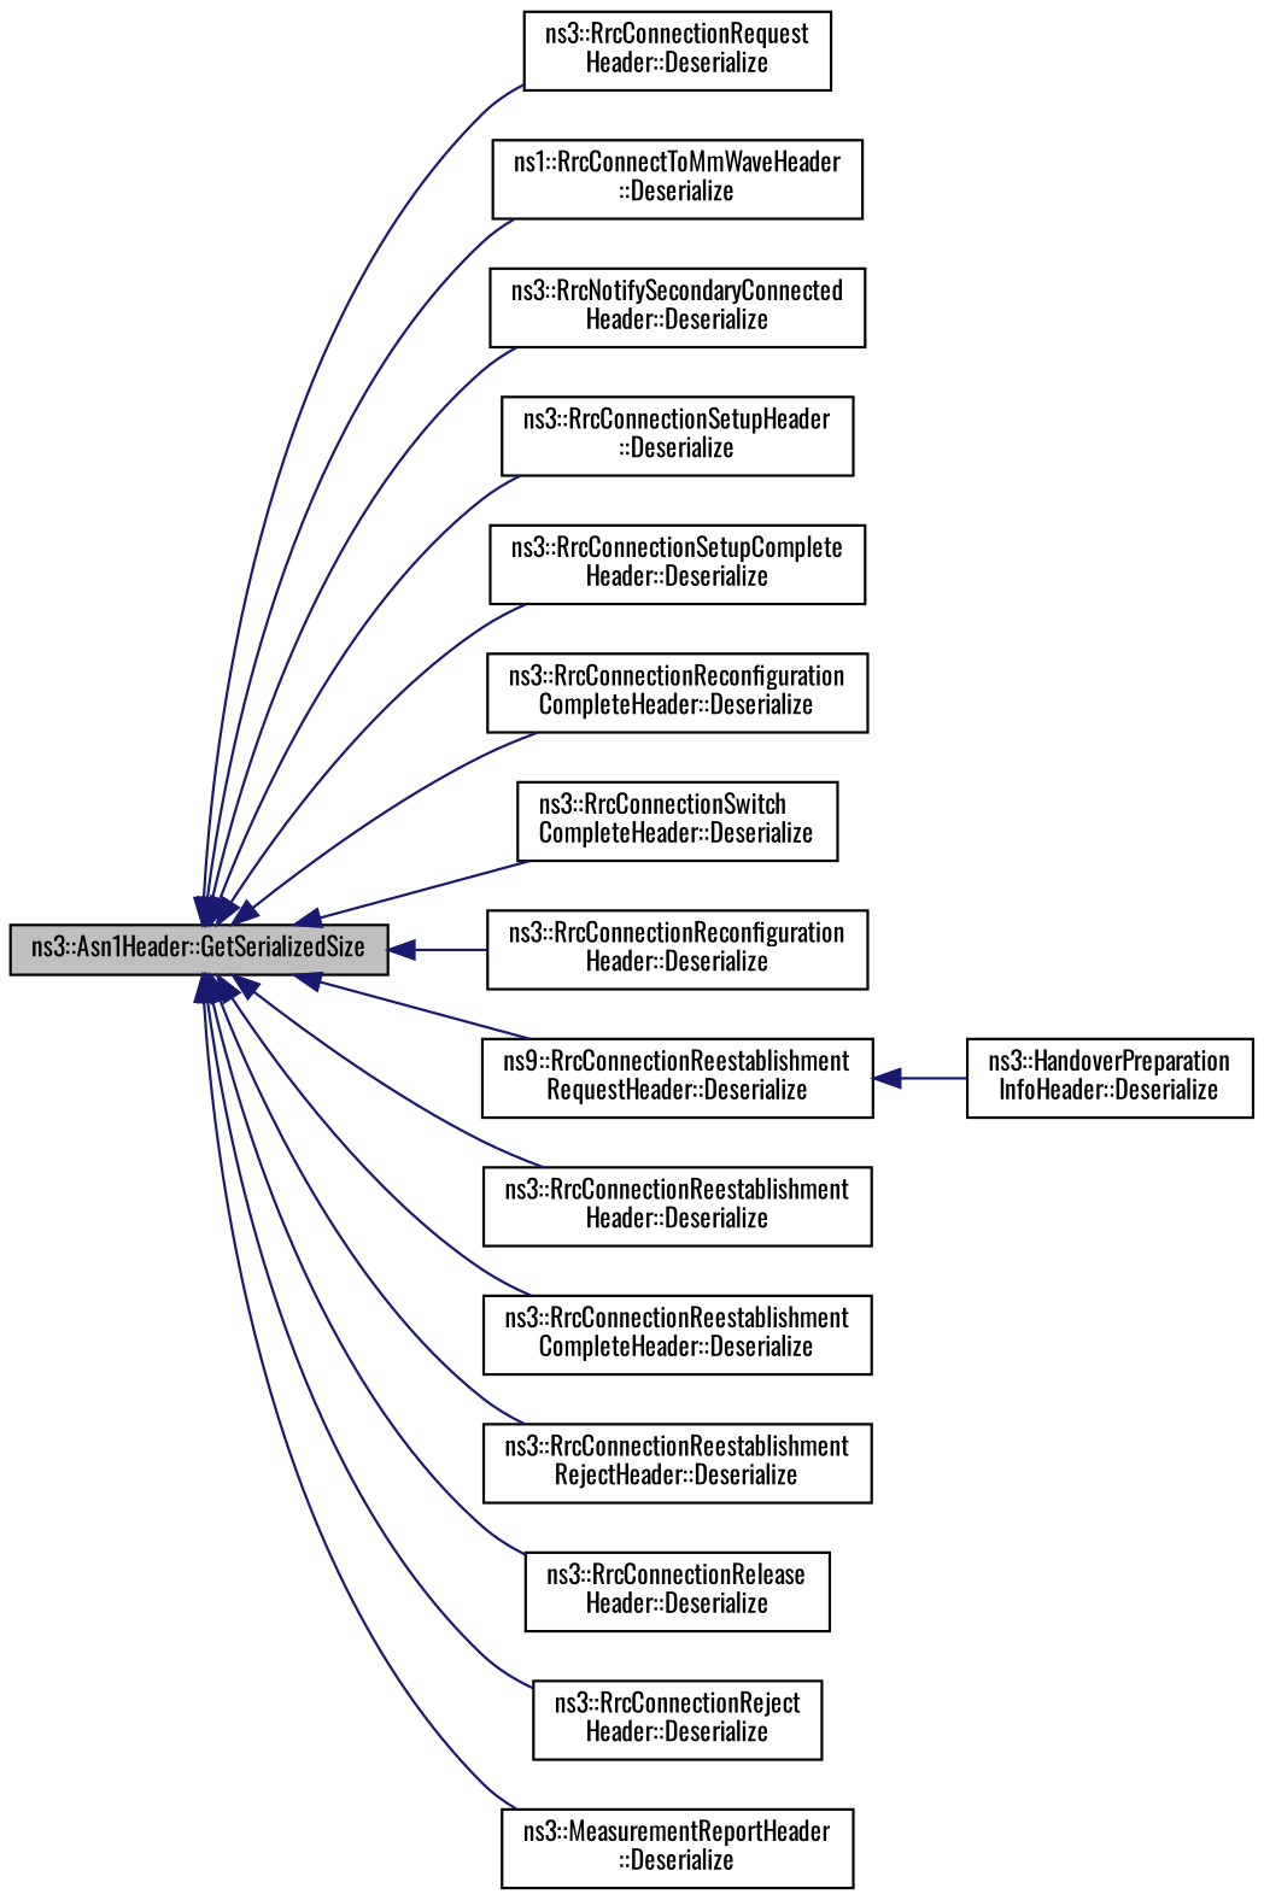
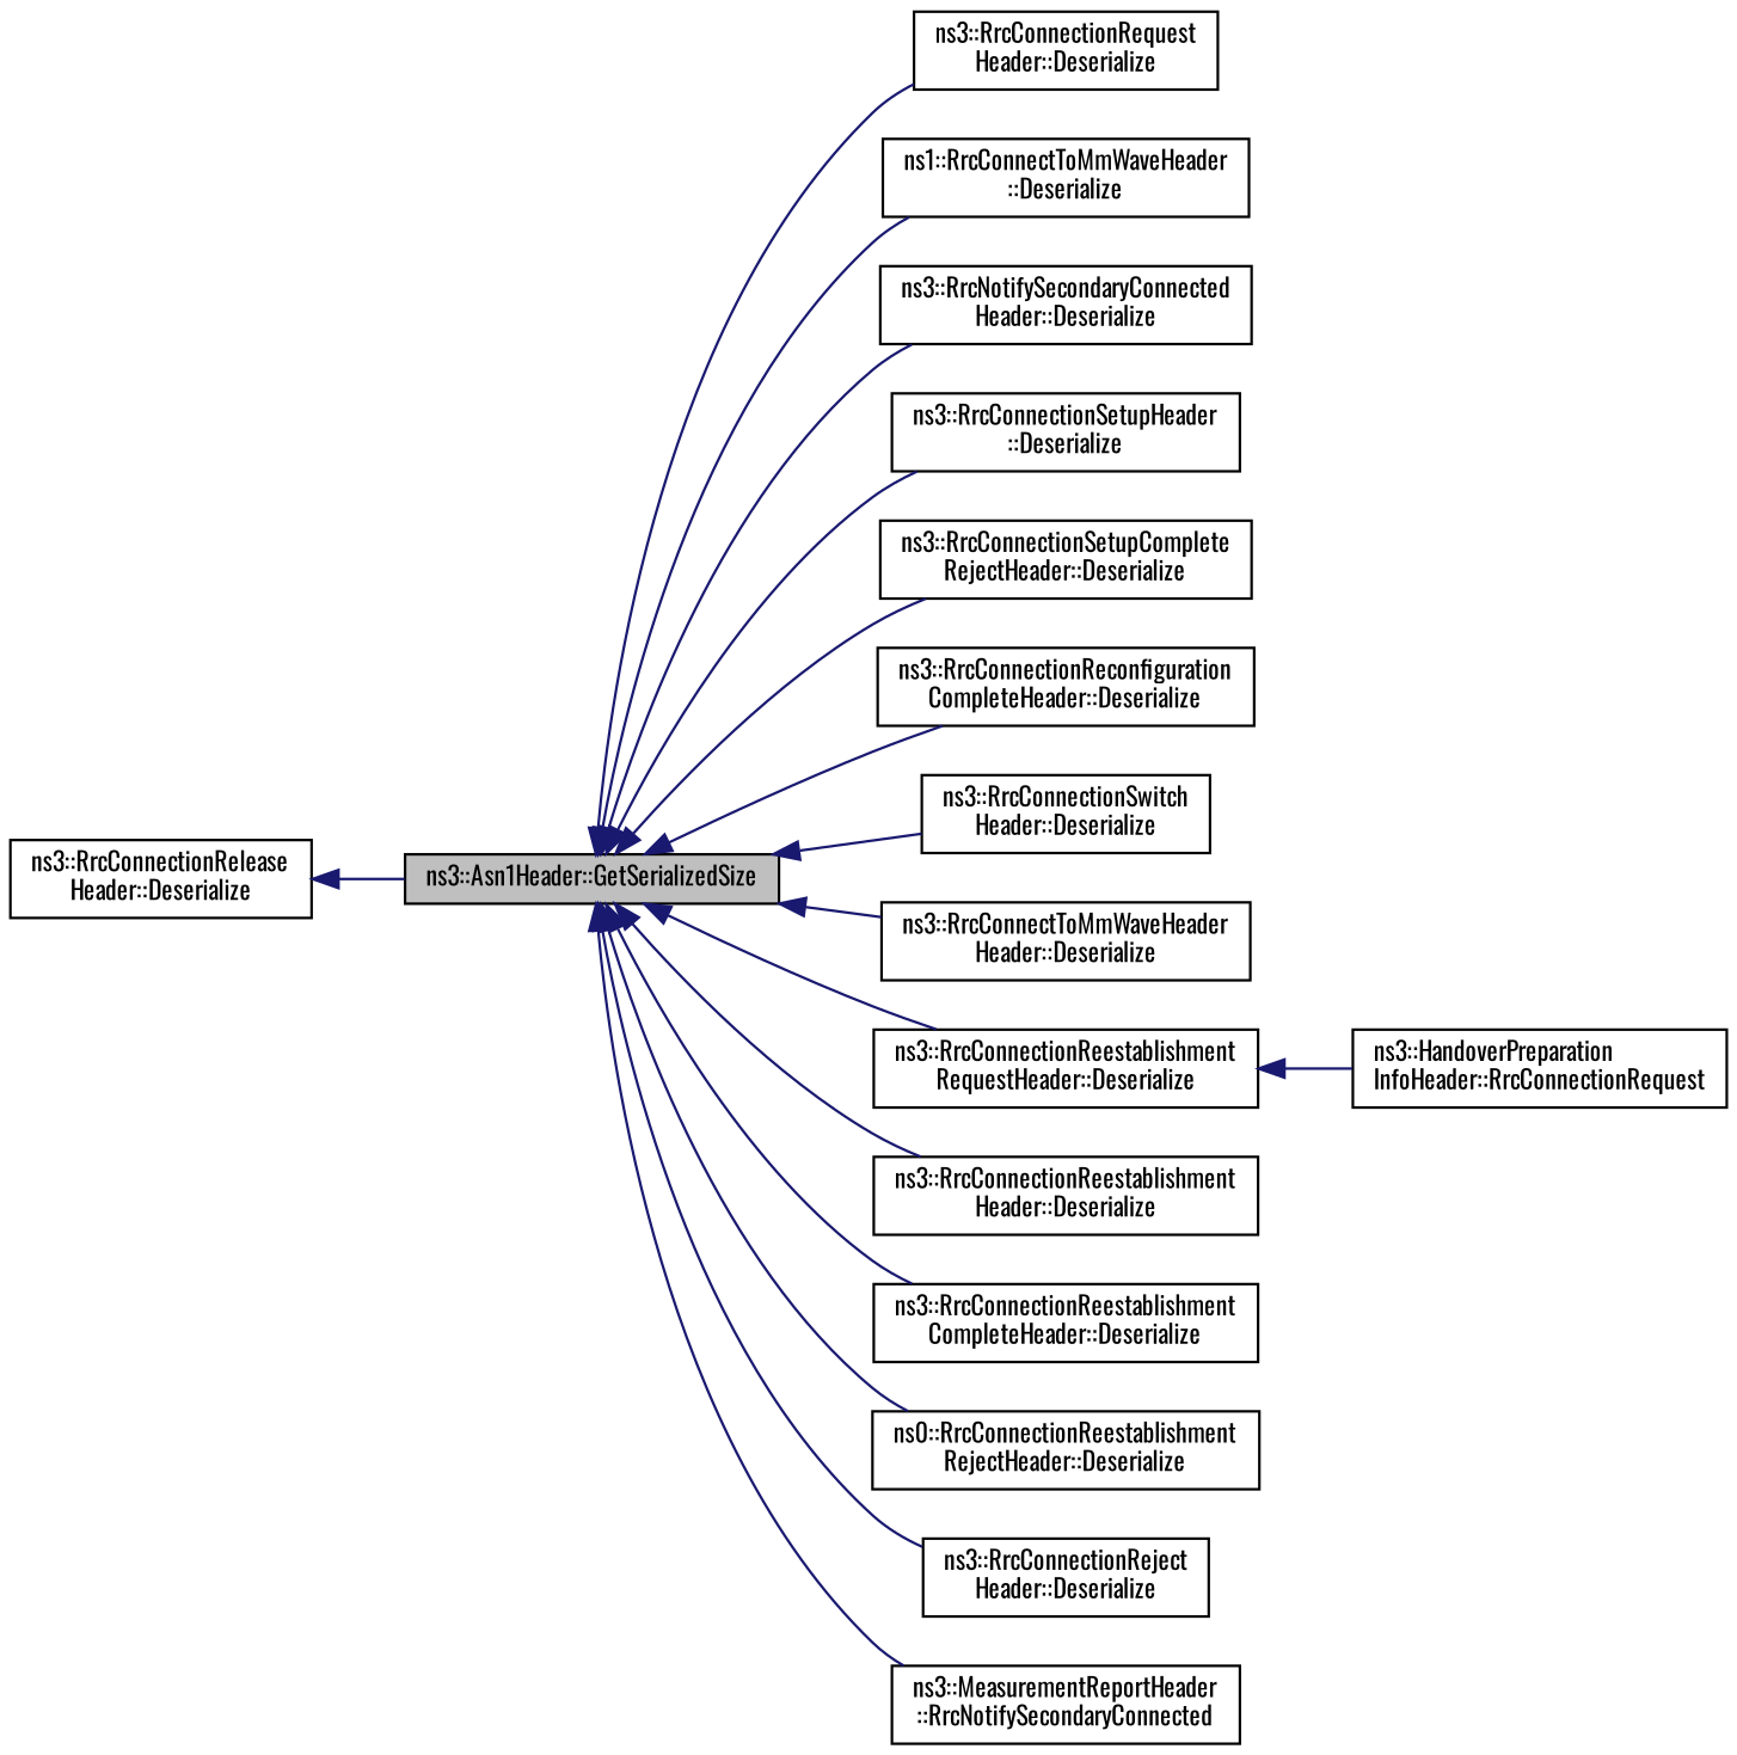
  digraph {
    fontname=Oswald
    rankdir=LR
    node [color=black fillcolor=white fontname=Oswald fontsize=10 shape=record style=filled]
    edge [color=midnightblue dir=back fontname=Oswald fontsize=10 labelfontname=Helvetica labelfontsize=10 style=solid]
    n1 [fillcolor=grey75 fontcolor=black height=0.2 label="ns3::Asn1Header::GetSerializedSize" width=0.4]
    n2 [height=0.2 label="ns3::RrcConnectionRequest\lHeader::Deserialize" width=0.4]
    n3 [height=0.2 label="ns1::RrcConnectToMmWaveHeader\l::Deserialize" width=0.4]
    n4 [height=0.2 label="ns3::RrcNotifySecondaryConnected\lHeader::Deserialize" width=0.4]
    n5 [height=0.2 label="ns3::RrcConnectionSetupHeader\l::Deserialize" width=0.4]
-   n6 [height=0.2 label="ns3::RrcConnectionSetupComplete\lHeader::Deserialize" width=0.4]
+   n6 [height=0.2 label="ns3::RrcConnectionSetupComplete\lRejectHeader::Deserialize" width=0.4]
    n7 [height=0.2 label="ns3::RrcConnectionReconfiguration\lCompleteHeader::Deserialize" width=0.4]
-   n8 [height=0.2 label="ns3::RrcConnectionSwitch\lCompleteHeader::Deserialize" width=0.4]
-   n9 [height=0.2 label="ns3::RrcConnectionReconfiguration\lHeader::Deserialize" width=0.4]
-   n10 [height=0.2 label="ns9::RrcConnectionReestablishment\lRequestHeader::Deserialize" width=0.4]
+   n8 [height=0.2 label="ns3::RrcConnectionSwitch\lHeader::Deserialize" width=0.4]
+   n9 [height=0.2 label="ns3::RrcConnectToMmWaveHeader\lHeader::Deserialize" width=0.4]
+   n10 [height=0.2 label="ns3::RrcConnectionReestablishment\lRequestHeader::Deserialize" width=0.4]
    n11 [height=0.2 label="ns3::RrcConnectionReestablishment\lHeader::Deserialize" width=0.4]
    n12 [height=0.2 label="ns3::RrcConnectionReestablishment\lCompleteHeader::Deserialize" width=0.4]
-   n13 [height=0.2 label="ns3::RrcConnectionReestablishment\lRejectHeader::Deserialize" width=0.4]
+   n13 [height=0.2 label="ns0::RrcConnectionReestablishment\lRejectHeader::Deserialize" width=0.4]
    n14 [height=0.2 label="ns3::RrcConnectionRelease\lHeader::Deserialize" width=0.4]
    n15 [height=0.2 label="ns3::RrcConnectionReject\lHeader::Deserialize" width=0.4]
-   n16 [height=0.2 label="ns3::MeasurementReportHeader\l::Deserialize" width=0.4]
-   n17 [height=0.2 label="ns3::HandoverPreparation\lInfoHeader::Deserialize" width=0.4]
+   n16 [height=0.2 label="ns3::MeasurementReportHeader\l::RrcNotifySecondaryConnected" width=0.4]
+   n17 [height=0.2 label="ns3::HandoverPreparation\lInfoHeader::RrcConnectionRequest" width=0.4]
    n1 -> n2
    n1 -> n3
    n1 -> n4
    n1 -> n5
    n1 -> n6
    n1 -> n7
    n1 -> n8
    n1 -> n9
    n1 -> n10
    n1 -> n11
    n1 -> n12
    n1 -> n13
-   n1 -> n14
+   n14 -> n1
    n1 -> n15
    n1 -> n16
    n10 -> n17
  }
